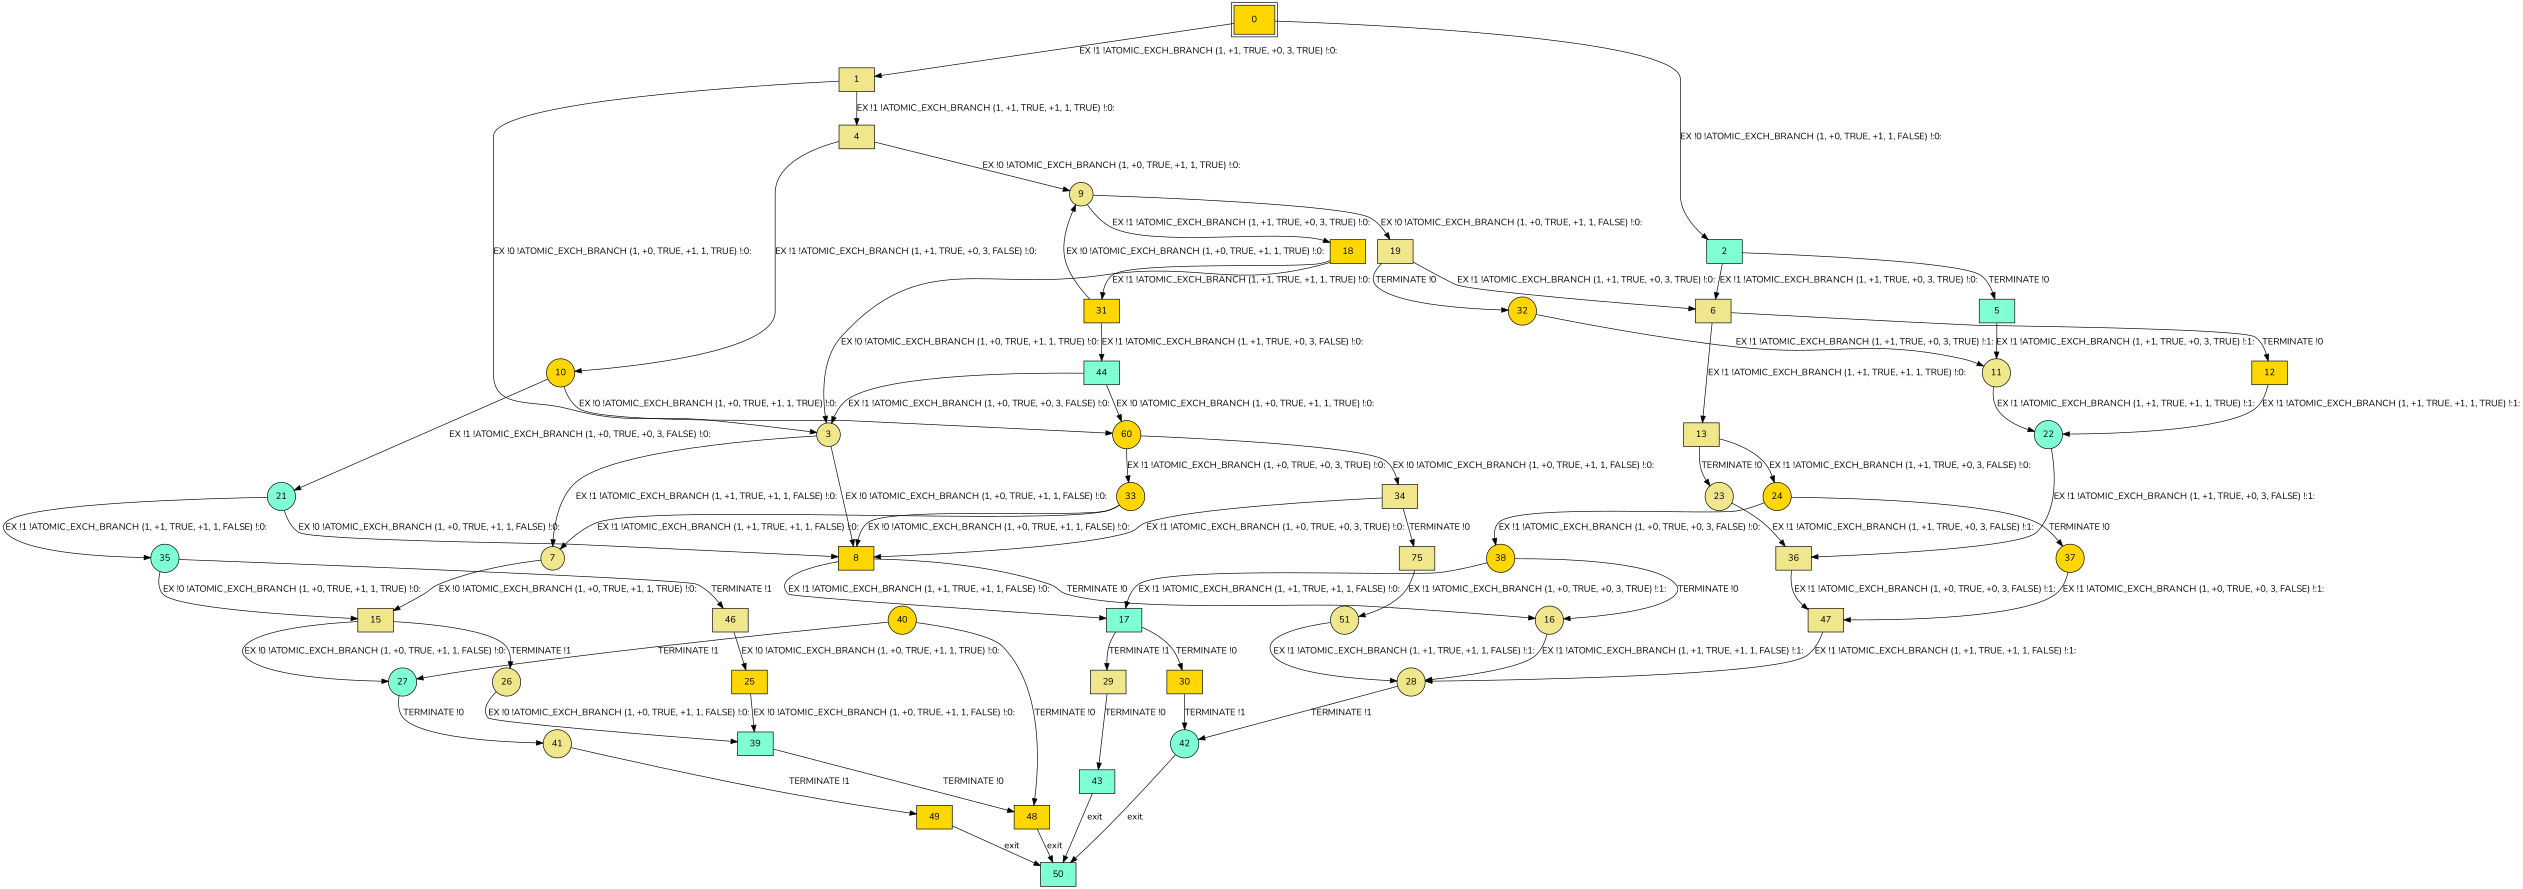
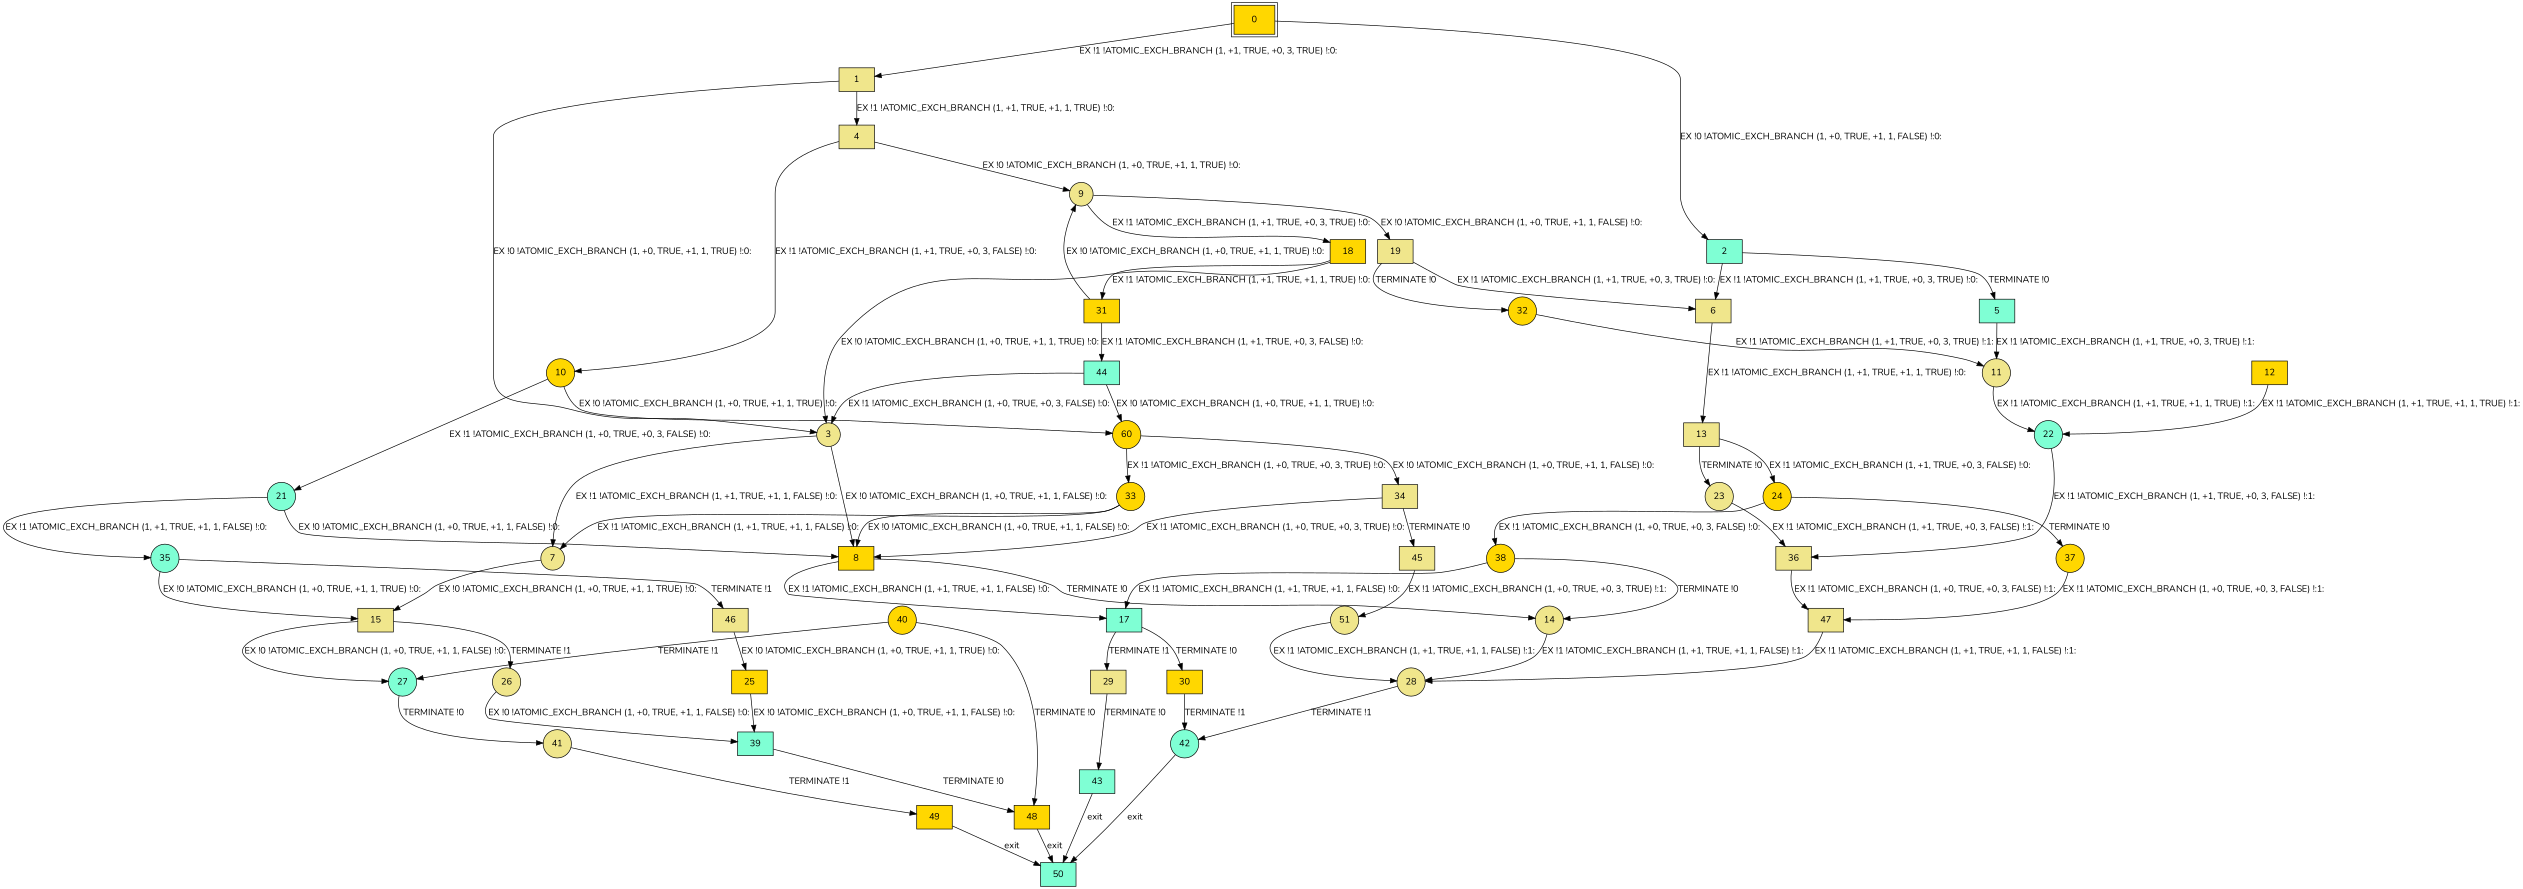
  digraph {
    fontname=Nunito
    node [fillcolor=khaki fontname=Nunito shape=box style=filled]
    edge [fontname=Nunito]
    0 [fillcolor=gold peripheries=2]
    1
    2 [fillcolor=aquamarine]
    3 [shape=circle]
    4
    5 [fillcolor=aquamarine]
    6
    7 [shape=circle]
    8 [fillcolor=gold]
    9 [shape=circle]
    10 [fillcolor=gold shape=circle]
    11 [shape=circle]
    12 [fillcolor=gold]
    13
    15
-   16 [shape=circle]
+   16 [shape=circle label=14]
    17 [fillcolor=aquamarine]
    18 [fillcolor=gold]
    19
    n20 [fillcolor=gold label=60 shape=circle]
    21 [fillcolor=aquamarine shape=circle]
    22 [fillcolor=aquamarine shape=circle]
    23 [shape=circle]
    24 [fillcolor=gold shape=circle]
    26 [shape=circle]
    27 [fillcolor=aquamarine shape=circle]
    28 [shape=circle]
    29
    30 [fillcolor=gold]
    31 [fillcolor=gold]
    32 [fillcolor=gold shape=circle]
    33 [fillcolor=gold shape=circle]
    34
    35 [fillcolor=aquamarine shape=circle]
    36
    37 [fillcolor=gold shape=circle]
    38 [fillcolor=gold shape=circle]
    25 [fillcolor=gold]
    39 [fillcolor=aquamarine]
    41 [shape=circle]
    42 [fillcolor=aquamarine shape=circle]
    43 [fillcolor=aquamarine]
    44 [fillcolor=aquamarine]
-   45 [label=75]
+   45
    46
    47
    48 [fillcolor=gold]
    40 [fillcolor=gold shape=circle]
    49 [fillcolor=gold]
    50 [fillcolor=aquamarine]
    51 [shape=circle]
    0 -> 1 [label="EX !1 !ATOMIC_EXCH_BRANCH (1, +1, TRUE, +0, 3, TRUE) !:0:"]
    0 -> 2 [label="EX !0 !ATOMIC_EXCH_BRANCH (1, +0, TRUE, +1, 1, FALSE) !:0:"]
    1 -> 3 [label="EX !0 !ATOMIC_EXCH_BRANCH (1, +0, TRUE, +1, 1, TRUE) !:0:"]
    1 -> 4 [label="EX !1 !ATOMIC_EXCH_BRANCH (1, +1, TRUE, +1, 1, TRUE) !:0:"]
    2 -> 5 [label="TERMINATE !0"]
    2 -> 6 [label="EX !1 !ATOMIC_EXCH_BRANCH (1, +1, TRUE, +0, 3, TRUE) !:0:"]
    3 -> 7 [label="EX !1 !ATOMIC_EXCH_BRANCH (1, +1, TRUE, +1, 1, FALSE) !:0:"]
    3 -> 8 [label="EX !0 !ATOMIC_EXCH_BRANCH (1, +0, TRUE, +1, 1, FALSE) !:0:"]
    4 -> 9 [label="EX !0 !ATOMIC_EXCH_BRANCH (1, +0, TRUE, +1, 1, TRUE) !:0:"]
    4 -> 10 [label="EX !1 !ATOMIC_EXCH_BRANCH (1, +1, TRUE, +0, 3, FALSE) !:0:"]
    5 -> 11 [label="EX !1 !ATOMIC_EXCH_BRANCH (1, +1, TRUE, +0, 3, TRUE) !:1:"]
-   6 -> 12 [label="TERMINATE !0"]
    6 -> 13 [label="EX !1 !ATOMIC_EXCH_BRANCH (1, +1, TRUE, +1, 1, TRUE) !:0:"]
    7 -> 15 [label="EX !0 !ATOMIC_EXCH_BRANCH (1, +0, TRUE, +1, 1, TRUE) !:0:"]
    8 -> 16 [label="TERMINATE !0"]
    8 -> 17 [label="EX !1 !ATOMIC_EXCH_BRANCH (1, +1, TRUE, +1, 1, FALSE) !:0:"]
    9 -> 18 [label="EX !1 !ATOMIC_EXCH_BRANCH (1, +1, TRUE, +0, 3, TRUE) !:0:"]
    9 -> 19 [label="EX !0 !ATOMIC_EXCH_BRANCH (1, +0, TRUE, +1, 1, FALSE) !:0:"]
    10 -> n20 [label="EX !0 !ATOMIC_EXCH_BRANCH (1, +0, TRUE, +1, 1, TRUE) !:0:"]
    10 -> 21 [label="EX !1 !ATOMIC_EXCH_BRANCH (1, +0, TRUE, +0, 3, FALSE) !:0:"]
    11 -> 22 [label="EX !1 !ATOMIC_EXCH_BRANCH (1, +1, TRUE, +1, 1, TRUE) !:1:"]
    12 -> 22 [label="EX !1 !ATOMIC_EXCH_BRANCH (1, +1, TRUE, +1, 1, TRUE) !:1:"]
    13 -> 23 [label="TERMINATE !0"]
    13 -> 24 [label="EX !1 !ATOMIC_EXCH_BRANCH (1, +1, TRUE, +0, 3, FALSE) !:0:"]
    15 -> 26 [label="TERMINATE !1"]
    15 -> 27 [label="EX !0 !ATOMIC_EXCH_BRANCH (1, +0, TRUE, +1, 1, FALSE) !:0:"]
    16 -> 28 [label="EX !1 !ATOMIC_EXCH_BRANCH (1, +1, TRUE, +1, 1, FALSE) !:1:"]
    17 -> 29 [label="TERMINATE !1"]
    17 -> 30 [label="TERMINATE !0"]
    18 -> 3 [label="EX !0 !ATOMIC_EXCH_BRANCH (1, +0, TRUE, +1, 1, TRUE) !:0:"]
    18 -> 31 [label="EX !1 !ATOMIC_EXCH_BRANCH (1, +1, TRUE, +1, 1, TRUE) !:0:"]
    19 -> 6 [label="EX !1 !ATOMIC_EXCH_BRANCH (1, +1, TRUE, +0, 3, TRUE) !:0:"]
    19 -> 32 [label="TERMINATE !0"]
    n20 -> 33 [label="EX !1 !ATOMIC_EXCH_BRANCH (1, +0, TRUE, +0, 3, TRUE) !:0:"]
    n20 -> 34 [label="EX !0 !ATOMIC_EXCH_BRANCH (1, +0, TRUE, +1, 1, FALSE) !:0:"]
    21 -> 8 [label="EX !0 !ATOMIC_EXCH_BRANCH (1, +0, TRUE, +1, 1, FALSE) !:0:"]
    21 -> 35 [label="EX !1 !ATOMIC_EXCH_BRANCH (1, +1, TRUE, +1, 1, FALSE) !:0:"]
    22 -> 36 [label="EX !1 !ATOMIC_EXCH_BRANCH (1, +1, TRUE, +0, 3, FALSE) !:1:"]
    23 -> 36 [label="EX !1 !ATOMIC_EXCH_BRANCH (1, +1, TRUE, +0, 3, FALSE) !:1:"]
    24 -> 37 [label="TERMINATE !0"]
    24 -> 38 [label="EX !1 !ATOMIC_EXCH_BRANCH (1, +0, TRUE, +0, 3, FALSE) !:0:"]
    26 -> 39 [label="EX !0 !ATOMIC_EXCH_BRANCH (1, +0, TRUE, +1, 1, FALSE) !:0:"]
    27 -> 41 [label="TERMINATE !0"]
    28 -> 42 [label="TERMINATE !1"]
    29 -> 43 [label="TERMINATE !0"]
    30 -> 42 [label="TERMINATE !1"]
    31 -> 9 [label="EX !0 !ATOMIC_EXCH_BRANCH (1, +0, TRUE, +1, 1, TRUE) !:0:"]
    31 -> 44 [label="EX !1 !ATOMIC_EXCH_BRANCH (1, +1, TRUE, +0, 3, FALSE) !:0:"]
    32 -> 11 [label="EX !1 !ATOMIC_EXCH_BRANCH (1, +1, TRUE, +0, 3, TRUE) !:1:"]
    33 -> 7 [label="EX !1 !ATOMIC_EXCH_BRANCH (1, +1, TRUE, +1, 1, FALSE) !:0:"]
    33 -> 8 [label="EX !0 !ATOMIC_EXCH_BRANCH (1, +0, TRUE, +1, 1, FALSE) !:0:"]
    34 -> 8 [label="EX !1 !ATOMIC_EXCH_BRANCH (1, +0, TRUE, +0, 3, TRUE) !:0:"]
    34 -> 45 [label="TERMINATE !0"]
    35 -> 15 [label="EX !0 !ATOMIC_EXCH_BRANCH (1, +0, TRUE, +1, 1, TRUE) !:0:"]
    35 -> 46 [label="TERMINATE !1"]
    36 -> 47 [label="EX !1 !ATOMIC_EXCH_BRANCH (1, +0, TRUE, +0, 3, FALSE) !:1:"]
    37 -> 47 [label="EX !1 !ATOMIC_EXCH_BRANCH (1, +0, TRUE, +0, 3, FALSE) !:1:"]
    38 -> 16 [label="TERMINATE !0"]
    38 -> 17 [label="EX !1 !ATOMIC_EXCH_BRANCH (1, +1, TRUE, +1, 1, FALSE) !:0:"]
    25 -> 39 [label="EX !0 !ATOMIC_EXCH_BRANCH (1, +0, TRUE, +1, 1, FALSE) !:0:"]
    39 -> 48 [label="TERMINATE !0"]
    41 -> 49 [label="TERMINATE !1"]
    42 -> 50 [label=exit]
    43 -> 50 [label=exit]
    44 -> 3 [label="EX !1 !ATOMIC_EXCH_BRANCH (1, +0, TRUE, +0, 3, FALSE) !:0:"]
    44 -> n20 [label="EX !0 !ATOMIC_EXCH_BRANCH (1, +0, TRUE, +1, 1, TRUE) !:0:"]
    45 -> 51 [label="EX !1 !ATOMIC_EXCH_BRANCH (1, +0, TRUE, +0, 3, TRUE) !:1:"]
    46 -> 25 [label="EX !0 !ATOMIC_EXCH_BRANCH (1, +0, TRUE, +1, 1, TRUE) !:0:"]
    47 -> 28 [label="EX !1 !ATOMIC_EXCH_BRANCH (1, +1, TRUE, +1, 1, FALSE) !:1:"]
    48 -> 50 [label=exit]
    40 -> 27 [label="TERMINATE !1"]
    40 -> 48 [label="TERMINATE !0"]
    49 -> 50 [label=exit]
    51 -> 28 [label="EX !1 !ATOMIC_EXCH_BRANCH (1, +1, TRUE, +1, 1, FALSE) !:1:"]
  }
